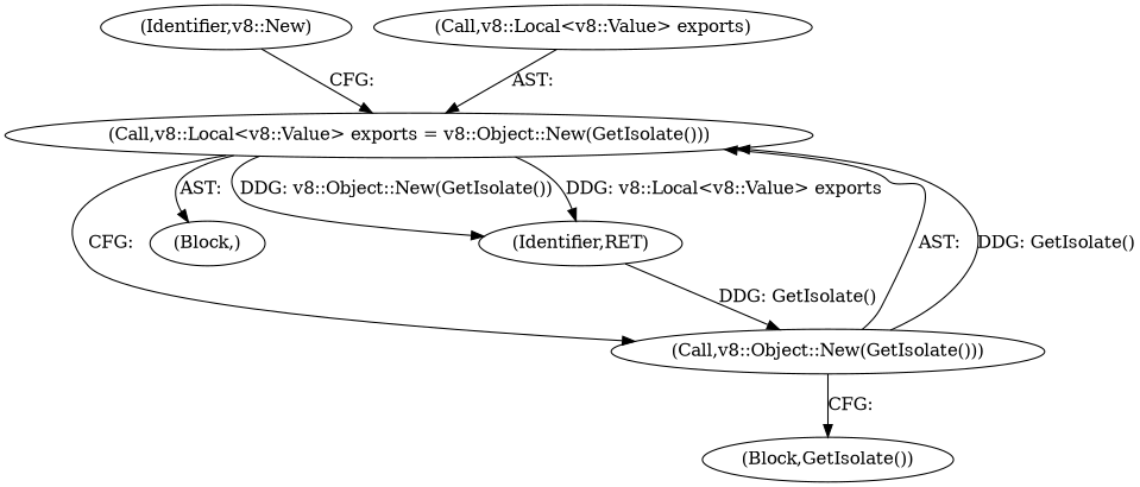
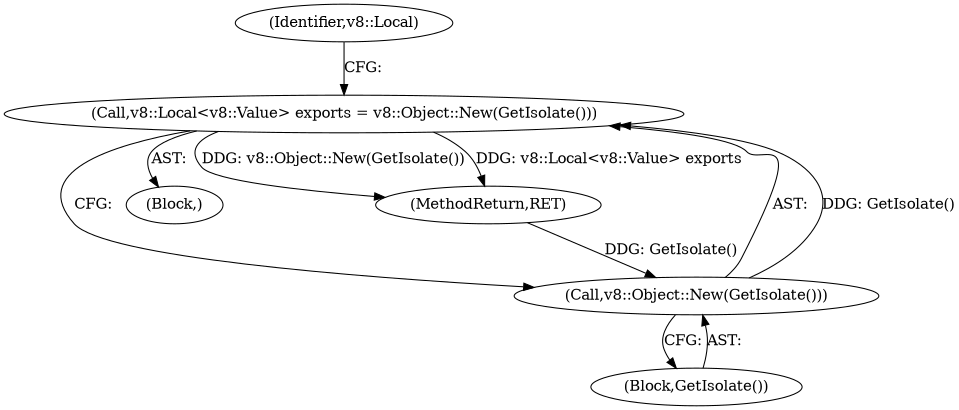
  digraph {
    n1 [label="(Call,v8::Local<v8::Value> exports = v8::Object::New(GetIsolate()))"]
    n2 [label="(Call,v8::Object::New(GetIsolate()))"]
    n3 [label="(Block,)"]
-   n4 [label="(Identifier,RET)"]
+   n4 [label="(MethodReturn,RET)"]
    n5 [label="(Block,GetIsolate())"]
-   n6 [label="(Identifier,v8::New)"]
-   n7 [label="(Call,v8::Local<v8::Value> exports)"]
+   n6 [label="(Identifier,v8::Local)"]
    n1 -> n2 [label="CFG: "]
    n1 -> n3 [label="AST: "]
    n1 -> n4 [label="DDG: v8::Object::New(GetIsolate())"]
    n1 -> n4 [label="DDG: v8::Local<v8::Value> exports"]
    n2 -> n1 [label="AST: "]
    n2 -> n1 [label="DDG: GetIsolate()"]
    n2 -> n5 [label="CFG: "]
    n4 -> n2 [label="DDG: GetIsolate()"]
+   n5 -> n2 [label="AST: "]
    n6 -> n1 [label="CFG: "]
-   n7 -> n1 [label="AST: "]
  }
